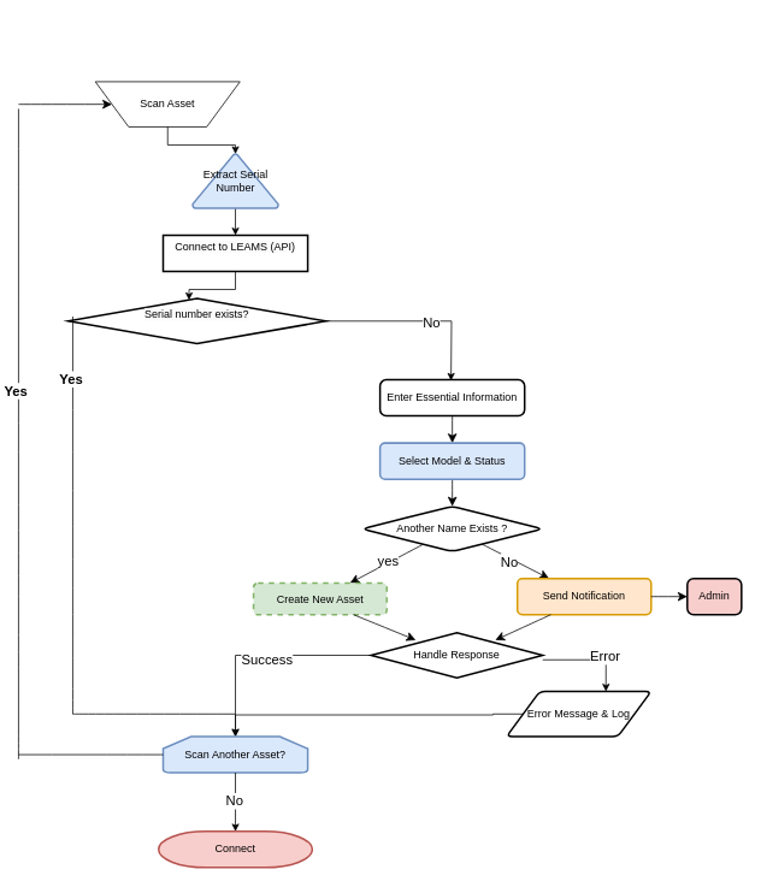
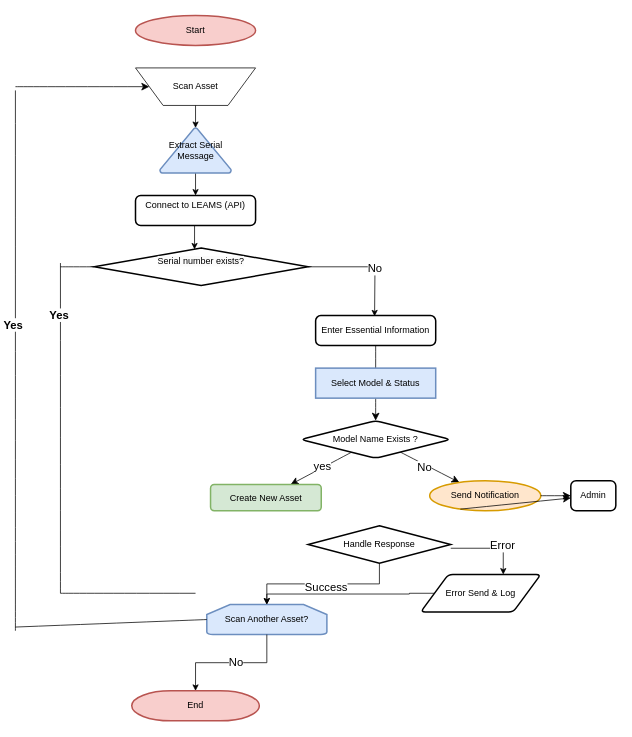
  <mxCell id="0" />
  <mxCell id="1" parent="0" />
  <mxCell id="2" value="" style="edgeStyle=orthogonalEdgeStyle;rounded=0;orthogonalLoop=1;jettySize=auto;html=1;entryX=0.491;entryY=0.183;entryDx=0;entryDy=0;entryPerimeter=0;" parent="1" source="4" edge="1"><mxGeometry relative="1" as="geometry"><mxPoint x="498.56" y="420.98" as="targetPoint" /></mxGeometry></mxCell>
  <mxCell id="3" value="&lt;font style=&quot;font-size: 15px;&quot;&gt;No&lt;/font&gt;" style="edgeLabel;html=1;align=center;verticalAlign=middle;resizable=0;points=[];" parent="2" vertex="1" connectable="0"><mxGeometry x="0.117" y="-1" relative="1" as="geometry"><mxPoint x="1" as="offset" /></mxGeometry></mxCell>
- <mxCell id="4" value="&#10;&lt;span style=&quot;color: rgb(0, 0, 0); font-family: Helvetica; font-size: 12px; font-style: normal; font-variant-ligatures: normal; font-variant-caps: normal; font-weight: 400; letter-spacing: normal; orphans: 2; text-align: center; text-indent: 0px; text-transform: none; widows: 2; word-spacing: 0px; -webkit-text-stroke-width: 0px; white-space: normal; background-color: rgb(251, 251, 251); text-decoration-thickness: initial; text-decoration-style: initial; text-decoration-color: initial; display: inline !important; float: none;&quot;&gt;Serial number exists?&lt;/span&gt;&#10;&#10;" style="strokeWidth=2;html=1;shape=mxgraph.flowchart.decision;whiteSpace=wrap;" parent="1" vertex="1"><mxGeometry x="75" y="330" width="285" height="50" as="geometry" /></mxCell>
- <mxCell id="6" value="&#10;&lt;span style=&quot;color: rgb(0, 0, 0); font-family: Helvetica; font-size: 12px; font-style: normal; font-variant-ligatures: normal; font-variant-caps: normal; font-weight: 400; letter-spacing: normal; orphans: 2; text-align: center; text-indent: 0px; text-transform: none; widows: 2; word-spacing: 0px; -webkit-text-stroke-width: 0px; white-space: normal; background-color: rgb(251, 251, 251); text-decoration-thickness: initial; text-decoration-style: initial; text-decoration-color: initial; display: inline !important; float: none;&quot;&gt;Connect to LEAMS (API)&lt;/span&gt;&#10;&#10;" style="whiteSpace=wrap;html=1;absoluteArcSize=1;arcSize=14;strokeWidth=2;rounded=0;" parent="1" vertex="1"><mxGeometry x="180" y="260" width="160" height="40" as="geometry" /></mxCell>
- <mxCell id="7" value="Scan Asset" style="verticalLabelPosition=middle;verticalAlign=middle;html=1;shape=trapezoid;perimeter=trapezoidPerimeter;whiteSpace=wrap;size=0.23;arcSize=10;flipV=1;labelPosition=center;align=center;" parent="1" vertex="1"><mxGeometry x="105" y="90" width="160" height="50" as="geometry" /></mxCell>
+ <mxCell id="4" value="&#10;&lt;span style=&quot;color: rgb(0, 0, 0); font-family: Helvetica; font-size: 12px; font-style: normal; font-variant-ligatures: normal; font-variant-caps: normal; font-weight: 400; letter-spacing: normal; orphans: 2; text-align: center; text-indent: 0px; text-transform: none; widows: 2; word-spacing: 0px; -webkit-text-stroke-width: 0px; white-space: normal; background-color: rgb(251, 251, 251); text-decoration-thickness: initial; text-decoration-style: initial; text-decoration-color: initial; display: inline !important; float: none;&quot;&gt;Serial number exists?&lt;/span&gt;&#10;&#10;" style="strokeWidth=2;html=1;shape=mxgraph.flowchart.decision;whiteSpace=wrap;" parent="1" vertex="1"><mxGeometry x="125" y="330" width="285" height="50" as="geometry" /></mxCell>
+ <mxCell id="5" value="Start" style="strokeWidth=2;html=1;shape=mxgraph.flowchart.start_1;whiteSpace=wrap;fillColor=#f8cecc;strokeColor=#b85450;" parent="1" vertex="1"><mxGeometry x="180" y="20" width="160" height="40" as="geometry" /></mxCell>
+ <mxCell id="6" value="&#10;&lt;span style=&quot;color: rgb(0, 0, 0); font-family: Helvetica; font-size: 12px; font-style: normal; font-variant-ligatures: normal; font-variant-caps: normal; font-weight: 400; letter-spacing: normal; orphans: 2; text-align: center; text-indent: 0px; text-transform: none; widows: 2; word-spacing: 0px; -webkit-text-stroke-width: 0px; white-space: normal; background-color: rgb(251, 251, 251); text-decoration-thickness: initial; text-decoration-style: initial; text-decoration-color: initial; display: inline !important; float: none;&quot;&gt;Connect to LEAMS (API)&lt;/span&gt;&#10;&#10;" style="rounded=1;whiteSpace=wrap;html=1;absoluteArcSize=1;arcSize=14;strokeWidth=2;" parent="1" vertex="1"><mxGeometry x="180" y="260" width="160" height="40" as="geometry" /></mxCell>
+ <mxCell id="7" value="Scan Asset" style="verticalLabelPosition=middle;verticalAlign=middle;html=1;shape=trapezoid;perimeter=trapezoidPerimeter;whiteSpace=wrap;size=0.23;arcSize=10;flipV=1;labelPosition=center;align=center;" parent="1" vertex="1"><mxGeometry x="180" width="160" height="50" as="geometry" y="90" /></mxCell>
  <mxCell id="8" style="edgeStyle=orthogonalEdgeStyle;rounded=0;orthogonalLoop=1;jettySize=auto;html=1;exitX=0.5;exitY=1;exitDx=0;exitDy=0;exitPerimeter=0;entryX=0.5;entryY=0;entryDx=0;entryDy=0;" parent="1" source="9" target="6" edge="1"><mxGeometry relative="1" as="geometry" /></mxCell>
- <mxCell id="9" value="Extract Serial Number" style="strokeWidth=2;html=1;shape=mxgraph.flowchart.extract_or_measurement;whiteSpace=wrap;fillColor=#dae8fc;strokeColor=#6c8ebf;" parent="1" vertex="1"><mxGeometry x="212.5" y="170" width="95" height="60" as="geometry" /></mxCell>
+ <mxCell id="9" value="Extract Serial Message" style="strokeWidth=2;html=1;shape=mxgraph.flowchart.extract_or_measurement;whiteSpace=wrap;fillColor=#dae8fc;strokeColor=#6c8ebf;" parent="1" vertex="1"><mxGeometry x="212.5" y="170" width="95" height="60" as="geometry" /></mxCell>
  <mxCell id="10" value="" style="edgeStyle=orthogonalEdgeStyle;rounded=0;orthogonalLoop=1;jettySize=auto;html=1;" parent="1" source="14" target="15" edge="1"><mxGeometry relative="1" as="geometry"><mxPoint x="340" y="805" as="targetPoint" /></mxGeometry></mxCell>
  <mxCell id="11" value="&lt;font style=&quot;font-size: 15px;&quot;&gt;Success&lt;/font&gt;" style="edgeLabel;html=1;align=center;verticalAlign=middle;resizable=0;points=[];" parent="10" vertex="1" connectable="0"><mxGeometry x="-0.027" y="3" relative="1" as="geometry"><mxPoint x="1" as="offset" /></mxGeometry></mxCell>
  <mxCell id="12" value="" style="edgeStyle=orthogonalEdgeStyle;rounded=0;orthogonalLoop=1;jettySize=auto;html=1;" parent="1" source="14" target="17" edge="1"><mxGeometry relative="1" as="geometry"><Array as="points"><mxPoint x="670" y="730" /></Array></mxGeometry></mxCell>
  <mxCell id="13" value="&lt;font style=&quot;font-size: 15px;&quot;&gt;Error&lt;/font&gt;" style="edgeLabel;html=1;align=center;verticalAlign=middle;resizable=0;points=[];fontSize=12;" parent="12" vertex="1" connectable="0"><mxGeometry x="0.287" y="5" relative="1" as="geometry"><mxPoint as="offset" /></mxGeometry></mxCell>
  <mxCell id="14" value="Handle Response" style="strokeWidth=2;html=1;shape=mxgraph.flowchart.decision;whiteSpace=wrap;" parent="1" vertex="1"><mxGeometry x="410" y="700" width="190" height="50" as="geometry" /></mxCell>
- <mxCell id="15" value="Scan Another Asset?" style="strokeWidth=2;html=1;shape=mxgraph.flowchart.loop_limit;whiteSpace=wrap;fillColor=#dae8fc;strokeColor=#6c8ebf;" parent="1" vertex="1"><mxGeometry x="180" y="815" width="160" height="40" as="geometry" /></mxCell>
+ <mxCell id="15" value="Scan Another Asset?" style="strokeWidth=2;html=1;shape=mxgraph.flowchart.loop_limit;whiteSpace=wrap;fillColor=#dae8fc;strokeColor=#6c8ebf;" parent="1" vertex="1"><mxGeometry x="275" y="805" width="160" height="40" as="geometry" /></mxCell>
  <mxCell id="16" value="" style="edgeStyle=orthogonalEdgeStyle;rounded=0;orthogonalLoop=1;jettySize=auto;html=1;exitX=0;exitY=0.5;exitDx=0;exitDy=0;" parent="1" source="17" target="15" edge="1"><mxGeometry relative="1" as="geometry"><mxPoint x="551.753" y="791.368" as="sourcePoint" /><mxPoint x="340" y="810" as="targetPoint" /><Array as="points"><mxPoint x="545" y="790" /><mxPoint x="260" y="791" /></Array></mxGeometry></mxCell>
- <mxCell id="17" value="Error Message &amp;amp; Log" style="shape=parallelogram;html=1;strokeWidth=2;perimeter=parallelogramPerimeter;whiteSpace=wrap;rounded=1;arcSize=12;size=0.23;" parent="1" vertex="1"><mxGeometry x="560" y="765" width="160" height="50" as="geometry" /></mxCell>
- <mxCell id="18" value="Connect" style="strokeWidth=2;html=1;shape=mxgraph.flowchart.terminator;whiteSpace=wrap;fillColor=#f8cecc;strokeColor=#b85450;" parent="1" vertex="1"><mxGeometry x="175" y="920" width="170" height="40" as="geometry" /></mxCell>
+ <mxCell id="17" value="Error Send &amp;amp; Log" style="shape=parallelogram;html=1;strokeWidth=2;perimeter=parallelogramPerimeter;whiteSpace=wrap;rounded=1;arcSize=12;size=0.23;" parent="1" vertex="1"><mxGeometry x="560" y="765" width="160" height="50" as="geometry" /></mxCell>
+ <mxCell id="18" value="End" style="strokeWidth=2;html=1;shape=mxgraph.flowchart.terminator;whiteSpace=wrap;fillColor=#f8cecc;strokeColor=#b85450;" parent="1" vertex="1"><mxGeometry x="175" y="920" width="170" height="40" as="geometry" /></mxCell>
  <mxCell id="19" style="edgeStyle=orthogonalEdgeStyle;rounded=0;orthogonalLoop=1;jettySize=auto;html=1;exitX=0.5;exitY=1;exitDx=0;exitDy=0;exitPerimeter=0;entryX=0.5;entryY=0;entryDx=0;entryDy=0;entryPerimeter=0;" parent="1" source="15" target="18" edge="1"><mxGeometry relative="1" as="geometry" /></mxCell>
  <mxCell id="20" value="&lt;span style=&quot;font-size: 15px;&quot;&gt;No&lt;/span&gt;" style="edgeLabel;html=1;align=center;verticalAlign=middle;resizable=0;points=[];" parent="19" vertex="1" connectable="0"><mxGeometry x="-0.068" y="-2" relative="1" as="geometry"><mxPoint as="offset" /></mxGeometry></mxCell>
  <mxCell id="21" style="edgeStyle=orthogonalEdgeStyle;rounded=0;orthogonalLoop=1;jettySize=auto;html=1;exitX=0.5;exitY=1;exitDx=0;exitDy=0;entryX=0.5;entryY=0;entryDx=0;entryDy=0;entryPerimeter=0;" parent="1" source="7" target="9" edge="1"><mxGeometry relative="1" as="geometry" /></mxCell>
  <mxCell id="22" style="edgeStyle=orthogonalEdgeStyle;rounded=0;orthogonalLoop=1;jettySize=auto;html=1;exitX=0.5;exitY=1;exitDx=0;exitDy=0;entryX=0.469;entryY=0.037;entryDx=0;entryDy=0;entryPerimeter=0;" parent="1" source="6" target="4" edge="1"><mxGeometry relative="1" as="geometry" /></mxCell>
- <mxCell id="23" value="" style="edgeStyle=none;curved=1;rounded=0;orthogonalLoop=1;jettySize=auto;html=1;fontSize=12;startSize=8;endSize=8;" parent="1" source="24" target="26" edge="1"><mxGeometry relative="1" as="geometry" /></mxCell>
+ <mxCell id="23" value="" style="edgeStyle=none;curved=1;rounded=0;orthogonalLoop=1;jettySize=auto;html=1;fontSize=12;startSize=8;endSize=8;endArrow=none;" parent="1" source="24" target="26" edge="1"><mxGeometry relative="1" as="geometry" /></mxCell>
  <mxCell id="24" value="Enter Essential Information" style="rounded=1;whiteSpace=wrap;html=1;absoluteArcSize=1;arcSize=14;strokeWidth=2;" parent="1" vertex="1"><mxGeometry x="420" y="420" width="160" height="40" as="geometry" /></mxCell>
  <mxCell id="25" value="" style="edgeStyle=none;curved=1;rounded=0;orthogonalLoop=1;jettySize=auto;html=1;fontSize=12;startSize=8;endSize=8;" parent="1" source="26" target="31" edge="1"><mxGeometry relative="1" as="geometry" /></mxCell>
- <mxCell id="26" value="Select Model &amp;amp; Status" style="whiteSpace=wrap;html=1;rounded=1;arcSize=14;strokeWidth=2;fillColor=#dae8fc;strokeColor=#6c8ebf;" parent="1" vertex="1"><mxGeometry x="420" y="490" width="160" height="40" as="geometry" /></mxCell>
+ <mxCell id="26" value="Select Model &amp;amp; Status" style="whiteSpace=wrap;html=1;arcSize=14;strokeWidth=2;fillColor=#dae8fc;strokeColor=#6c8ebf;rounded=0;" parent="1" vertex="1"><mxGeometry x="420" y="490" width="160" height="40" as="geometry" /></mxCell>
  <mxCell id="27" value="" style="edgeStyle=none;curved=1;rounded=0;orthogonalLoop=1;jettySize=auto;html=1;fontSize=12;startSize=8;endSize=8;" parent="1" source="31" target="32" edge="1"><mxGeometry relative="1" as="geometry" /></mxCell>
  <mxCell id="28" value="&lt;span style=&quot;font-size: 15px;&quot;&gt;No&lt;/span&gt;" style="edgeLabel;html=1;align=center;verticalAlign=middle;resizable=0;points=[];fontSize=12;" parent="27" vertex="1" connectable="0"><mxGeometry x="-0.162" y="-2" relative="1" as="geometry"><mxPoint y="1" as="offset" /></mxGeometry></mxCell>
  <mxCell id="29" value="" style="edgeStyle=none;curved=1;rounded=0;orthogonalLoop=1;jettySize=auto;html=1;fontSize=12;startSize=8;endSize=8;" parent="1" source="31" target="33" edge="1"><mxGeometry relative="1" as="geometry" /></mxCell>
  <mxCell id="30" value="&lt;font style=&quot;font-size: 15px;&quot;&gt;yes&lt;/font&gt;" style="edgeLabel;html=1;align=center;verticalAlign=middle;resizable=0;points=[];fontSize=12;" parent="29" vertex="1" connectable="0"><mxGeometry x="-0.058" y="-3" relative="1" as="geometry"><mxPoint as="offset" /></mxGeometry></mxCell>
- <mxCell id="31" value="Another Name Exists ?" style="rhombus;whiteSpace=wrap;html=1;rounded=1;arcSize=14;strokeWidth=2;" parent="1" vertex="1"><mxGeometry x="400" y="560" width="200" height="50" as="geometry" /></mxCell>
- <mxCell id="32" value="Send Notification" style="whiteSpace=wrap;html=1;rounded=1;arcSize=14;strokeWidth=2;fillColor=#ffe6cc;strokeColor=#d79b00;" parent="1" vertex="1"><mxGeometry x="572" y="640" width="148" height="40" as="geometry" /></mxCell>
- <mxCell id="33" value="Create New Asset" style="whiteSpace=wrap;html=1;rounded=1;arcSize=14;strokeWidth=2;fillColor=#d5e8d4;strokeColor=#82b366;dashed=1;" parent="1" vertex="1"><mxGeometry x="280" y="645" width="147.5" height="35" as="geometry" /></mxCell>
- <mxCell id="34" value="" style="endArrow=classic;html=1;rounded=0;fontSize=12;startSize=8;endSize=8;curved=1;exitX=0.75;exitY=1;exitDx=0;exitDy=0;entryX=0.261;entryY=0.163;entryDx=0;entryDy=0;entryPerimeter=0;" parent="1" source="33" target="14" edge="1"><mxGeometry width="50" height="50" relative="1" as="geometry"><mxPoint x="470" y="710" as="sourcePoint" /><mxPoint x="520" y="660" as="targetPoint" /></mxGeometry></mxCell>
- <mxCell id="35" value="" style="endArrow=classic;html=1;rounded=0;fontSize=12;startSize=8;endSize=8;curved=1;exitX=0.25;exitY=1;exitDx=0;exitDy=0;entryX=0.724;entryY=0.163;entryDx=0;entryDy=0;entryPerimeter=0;" parent="1" source="32" target="14" edge="1"><mxGeometry width="50" height="50" relative="1" as="geometry"><mxPoint x="470" y="710" as="sourcePoint" /><mxPoint x="520" y="660" as="targetPoint" /></mxGeometry></mxCell>
+ <mxCell id="31" value="Model Name Exists ?" style="rhombus;whiteSpace=wrap;html=1;rounded=1;arcSize=14;strokeWidth=2;" parent="1" vertex="1"><mxGeometry x="400" y="560" width="200" height="50" as="geometry" /></mxCell>
+ <mxCell id="32" value="Send Notification" style="ellipse;whiteSpace=wrap;html=1;arcSize=14;strokeWidth=2;fillColor=#ffe6cc;strokeColor=#d79b00;" parent="1" vertex="1"><mxGeometry x="572" y="640" width="148" height="40" as="geometry" /></mxCell>
+ <mxCell id="33" value="Create New Asset" style="whiteSpace=wrap;html=1;rounded=1;arcSize=14;strokeWidth=2;fillColor=#d5e8d4;strokeColor=#82b366;" parent="1" vertex="1"><mxGeometry x="280" y="645" width="147.5" height="35" as="geometry" /></mxCell>
+ <mxCell id="35" value="" style="endArrow=classic;html=1;rounded=0;fontSize=12;startSize=8;endSize=8;curved=1;exitX=0.25;exitY=1;exitDx=0;exitDy=0;" parent="1" source="32" target="45" edge="1"><mxGeometry width="50" height="50" relative="1" as="geometry"><mxPoint x="470" y="710" as="sourcePoint" /><mxPoint x="520" y="660" as="targetPoint" /></mxGeometry></mxCell>
  <mxCell id="36" value="" style="endArrow=classic;html=1;rounded=0;fontSize=12;startSize=8;endSize=8;curved=1;entryX=0;entryY=0.5;entryDx=0;entryDy=0;" parent="1" target="7" edge="1"><mxGeometry width="50" height="50" relative="1" as="geometry"><mxPoint x="20" y="115" as="sourcePoint" /><mxPoint x="-20" y="130" as="targetPoint" /></mxGeometry></mxCell>
  <mxCell id="37" value="" style="endArrow=none;html=1;rounded=0;fontSize=12;startSize=8;endSize=8;curved=1;exitX=0;exitY=0.5;exitDx=0;exitDy=0;exitPerimeter=0;" parent="1" source="15" edge="1"><mxGeometry width="50" height="50" relative="1" as="geometry"><mxPoint x="290" y="620" as="sourcePoint" /><mxPoint x="20" y="835" as="targetPoint" /></mxGeometry></mxCell>
  <mxCell id="38" value="" style="endArrow=none;html=1;rounded=0;fontSize=12;startSize=8;endSize=8;curved=1;" parent="1" edge="1"><mxGeometry width="50" height="50" relative="1" as="geometry"><mxPoint x="20" y="840" as="sourcePoint" /><mxPoint x="20" y="120" as="targetPoint" /></mxGeometry></mxCell>
  <mxCell id="39" value="&lt;b&gt;&lt;font style=&quot;font-size: 15px;&quot;&gt;Yes&lt;/font&gt;&lt;/b&gt;" style="edgeLabel;html=1;align=center;verticalAlign=middle;resizable=0;points=[];fontSize=12;" parent="38" vertex="1" connectable="0"><mxGeometry x="0.14" y="4" relative="1" as="geometry"><mxPoint y="1" as="offset" /></mxGeometry></mxCell>
  <mxCell id="40" value="" style="endArrow=none;html=1;rounded=0;fontSize=12;startSize=8;endSize=8;curved=1;entryX=0;entryY=0.5;entryDx=0;entryDy=0;entryPerimeter=0;" parent="1" target="4" edge="1"><mxGeometry width="50" height="50" relative="1" as="geometry"><mxPoint x="80" y="355" as="sourcePoint" /><mxPoint x="300" y="450" as="targetPoint" /></mxGeometry></mxCell>
  <mxCell id="41" value="" style="endArrow=none;html=1;rounded=0;fontSize=12;startSize=8;endSize=8;curved=1;" parent="1" edge="1"><mxGeometry width="50" height="50" relative="1" as="geometry"><mxPoint x="80" y="790" as="sourcePoint" /><mxPoint x="80" y="350" as="targetPoint" /></mxGeometry></mxCell>
  <mxCell id="42" value="&lt;b&gt;&lt;font style=&quot;font-size: 15px;&quot;&gt;Yes&lt;/font&gt;&lt;/b&gt;" style="edgeLabel;html=1;align=center;verticalAlign=middle;resizable=0;points=[];fontSize=12;" parent="41" vertex="1" connectable="0"><mxGeometry x="0.691" y="3" relative="1" as="geometry"><mxPoint as="offset" /></mxGeometry></mxCell>
  <mxCell id="43" value="" style="endArrow=none;html=1;rounded=0;fontSize=12;startSize=8;endSize=8;curved=1;" parent="1" edge="1"><mxGeometry width="50" height="50" relative="1" as="geometry"><mxPoint x="80" y="790" as="sourcePoint" /><mxPoint x="260" y="790" as="targetPoint" /></mxGeometry></mxCell>
  <mxCell id="44" value="" style="endArrow=classic;html=1;rounded=0;fontSize=12;startSize=8;endSize=8;curved=1;exitX=1;exitY=0.5;exitDx=0;exitDy=0;" edge="1" parent="1" source="32"><mxGeometry width="50" height="50" relative="1" as="geometry"><mxPoint x="360" y="480" as="sourcePoint" /><mxPoint x="760" y="660" as="targetPoint" /></mxGeometry></mxCell>
- <mxCell id="45" value="Admin" style="rounded=1;whiteSpace=wrap;html=1;absoluteArcSize=1;arcSize=14;strokeWidth=2;fillColor=#f8cecc;" vertex="1" parent="1"><mxGeometry x="760" y="640" width="60" height="40" as="geometry" /></mxCell>
+ <mxCell id="45" value="Admin" style="rounded=1;whiteSpace=wrap;html=1;absoluteArcSize=1;arcSize=14;strokeWidth=2;" vertex="1" parent="1"><mxGeometry x="760" y="640" width="60" height="40" as="geometry" /></mxCell>
